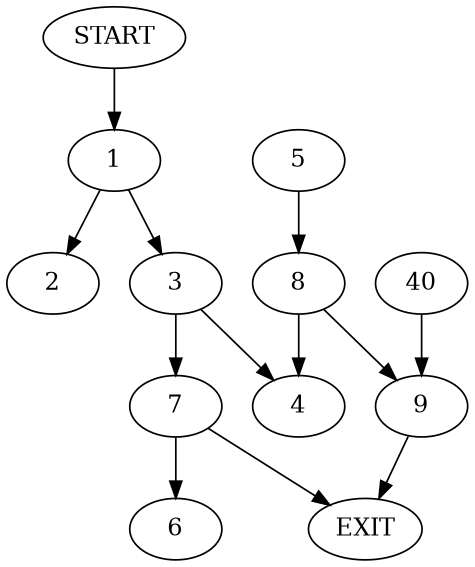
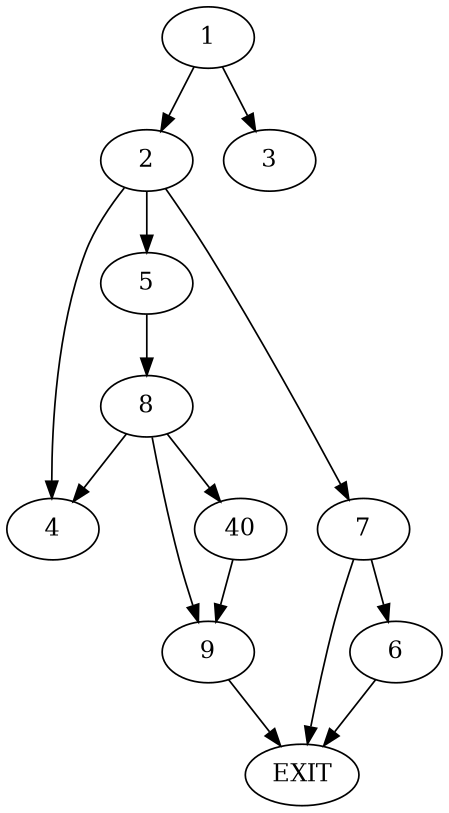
  digraph {
-   n1 [label=START]
    1
    2
    3
    n5 [label=EXIT]
    4
    5
    7
    8
    6
    9
    n12 [label=40]
-   n1 -> 1
    1 -> 2
    1 -> 3
-   3 -> 4
-   3 -> 7
+   2 -> 4
+   2 -> 5
+   2 -> 7
    5 -> 8
    7 -> n5
    7 -> 6
    8 -> 4
    8 -> 9
+   8 -> n12
+   6 -> n5
    9 -> n5
    n12 -> 9
  }
